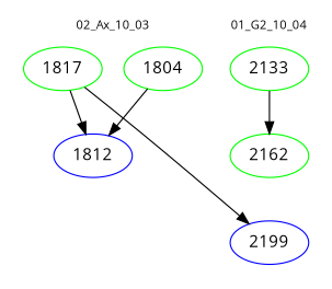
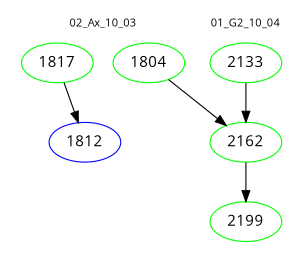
  digraph {
    fontname="Open Sans"
    node [color=green fontname="Open Sans"]
    edge [color=black fontname="Open Sans"]
    n1 [label=1817]
    n2 [label=1804]
    n3 [color=blue label=1812]
    n4 [label=2133]
    n5 [label=2162]
-   n6 [color=blue label=2199]
+   n6 [label=2199]
    subgraph cluster_1 {
      color=white
      fontsize=10
      label="02_Ax_10_03"
      n1
      n2
      n3
    }
    subgraph cluster_2 {
      color=white
      fontsize=10
      label="01_G2_10_04"
      n4
      n5
      n6
    }
    n1 -> n3
-   n2 -> n3
+   n2 -> n5
    n4 -> n5
-   n1 -> n6
+   n5 -> n6
  }
